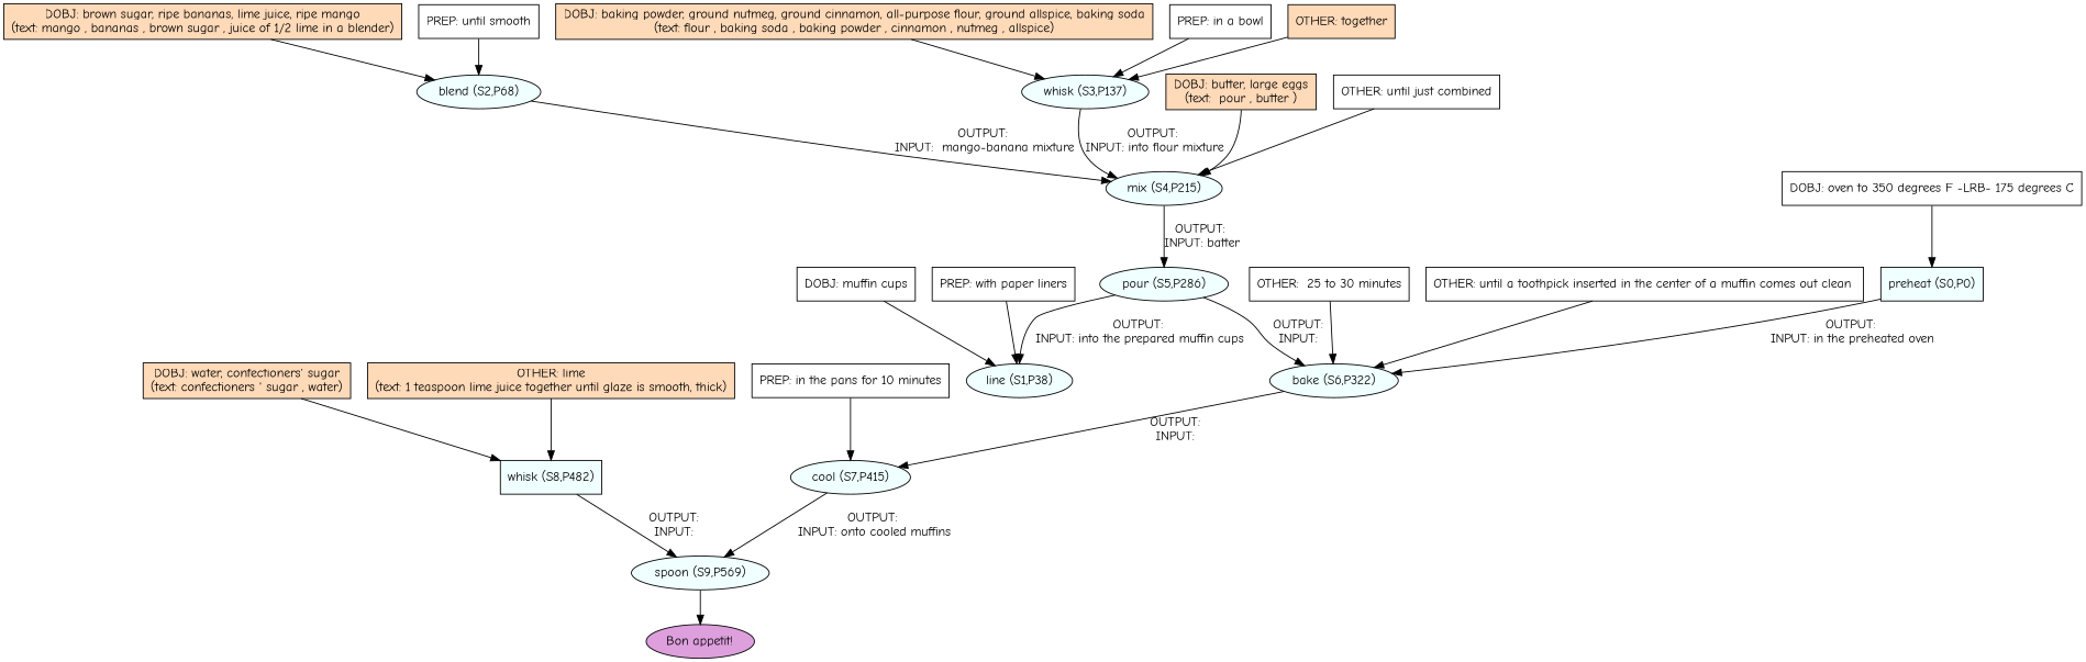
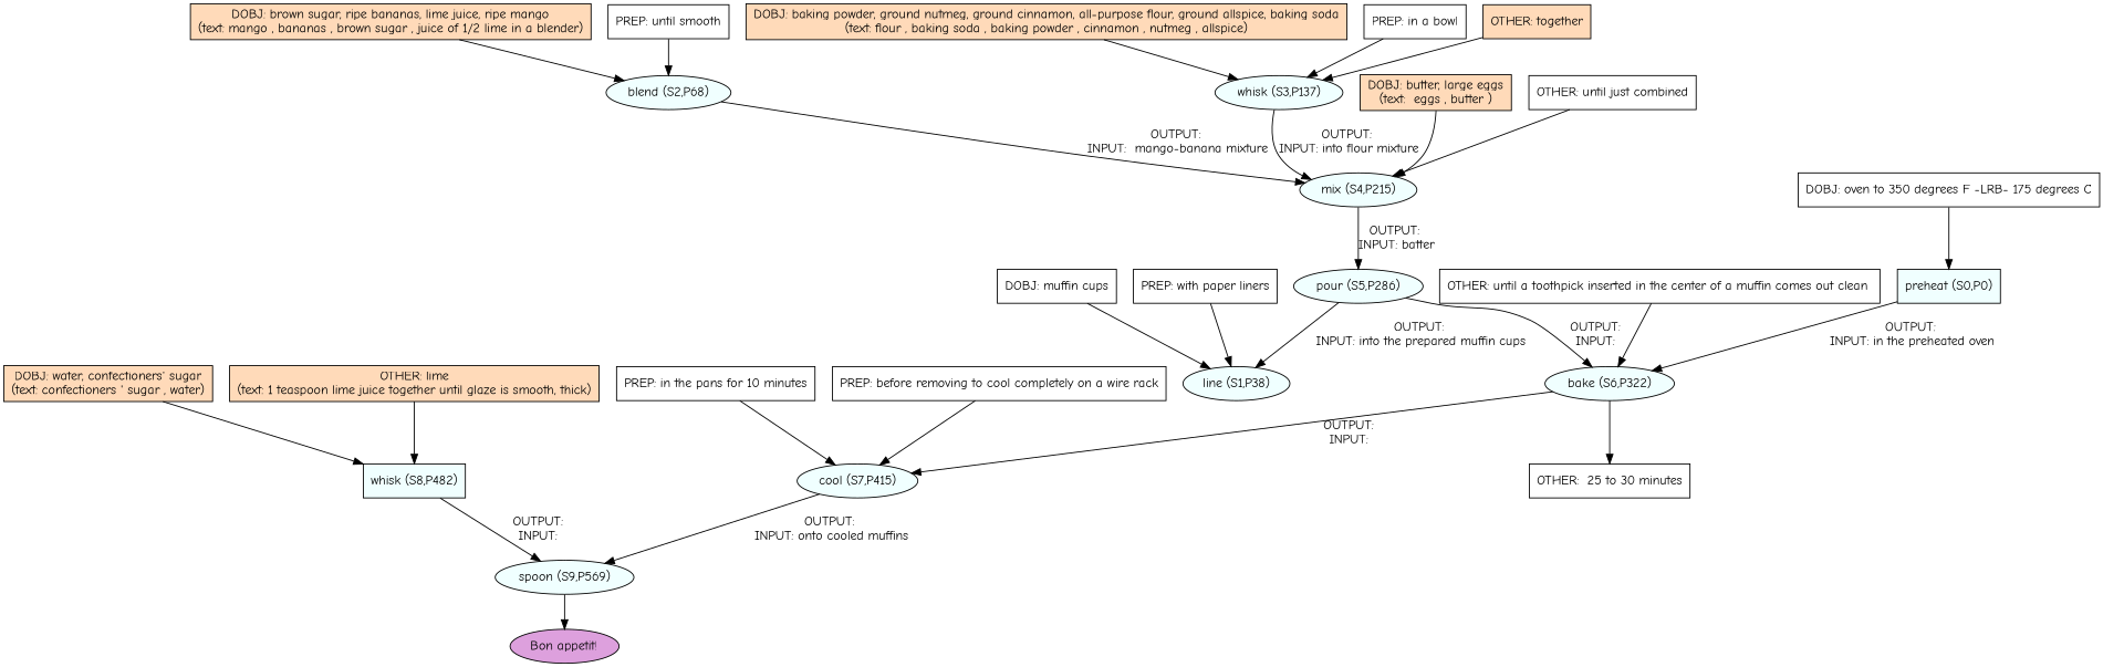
  digraph {
    fontname="Comic Neue"
    node [fillcolor=azure fontname="Comic Neue" shape=box style=filled]
    edge [fontname="Comic Neue"]
    n1 [label="preheat (S0,P0)"]
    n2 [label="bake (S6,P322)" shape=oval]
    n3 [label="cool (S7,P415)" shape=oval]
    n4 [label="line (S1,P38)" shape=oval]
    n5 [label="pour (S5,P286)" shape=oval]
    n6 [label="blend (S2,P68)" shape=oval]
    n7 [label="mix (S4,P215)" shape=oval]
    n8 [label="whisk (S3,P137)" shape=oval]
    n9 [label="spoon (S9,P569)" shape=oval]
    n10 [fillcolor=plum label="Bon appetit!" shape=oval]
    n11 [label="whisk (S8,P482)"]
    n12 [fillcolor=white label="DOBJ: muffin cups"]
    n13 [fillcolor=white label="PREP: with paper liners"]
    n14 [fillcolor=white label="DOBJ: oven to 350 degrees F -LRB- 175 degrees C"]
    n15 [fillcolor=peachpuff label="DOBJ: baking powder, ground nutmeg, ground cinnamon, all-purpose flour, ground allspice, baking soda\n(text: flour , baking soda , baking powder , cinnamon , nutmeg , allspice)"]
    n16 [fillcolor=white label="PREP: in a bowl"]
    n17 [fillcolor=peachpuff label="OTHER: together"]
    n18 [fillcolor=peachpuff label="DOBJ: brown sugar, ripe bananas, lime juice, ripe mango\n(text: mango , bananas , brown sugar , juice of 1/2 lime in a blender)"]
    n19 [fillcolor=white label="PREP: until smooth"]
    n20 [fillcolor=peachpuff label="DOBJ: water, confectioners' sugar\n(text: confectioners ' sugar , water)"]
    n21 [fillcolor=peachpuff label="OTHER: lime\n(text: 1 teaspoon lime juice together until glaze is smooth, thick)"]
-   n22 [fillcolor=peachpuff label="DOBJ: butter, large eggs\n(text:  pour , butter )"]
+   n22 [fillcolor=peachpuff label="DOBJ: butter, large eggs\n(text:  eggs , butter )"]
    n23 [fillcolor=white label="OTHER: until just combined"]
    n24 [fillcolor=white label="OTHER:  25 to 30 minutes"]
    n25 [fillcolor=white label="OTHER: until a toothpick inserted in the center of a muffin comes out clean "]
    n26 [fillcolor=white label="PREP: in the pans for 10 minutes"]
+   n27 [fillcolor=white label="PREP: before removing to cool completely on a wire rack"]
    n1 -> n2 [label="OUTPUT: \nINPUT: in the preheated oven"]
    n2 -> n3 [label="OUTPUT: \nINPUT: "]
    n3 -> n9 [label="OUTPUT: \nINPUT: onto cooled muffins"]
    n5 -> n2 [label="OUTPUT: \nINPUT: "]
    n5 -> n4 [label="OUTPUT: \nINPUT: into the prepared muffin cups"]
    n6 -> n7 [label="OUTPUT: \nINPUT:  mango-banana mixture"]
    n7 -> n5 [label="OUTPUT: \nINPUT: batter"]
    n8 -> n7 [label="OUTPUT: \nINPUT: into flour mixture"]
    n9 -> n10
    n11 -> n9 [label="OUTPUT: \nINPUT: "]
    n12 -> n4
    n13 -> n4
    n14 -> n1
    n15 -> n8
    n16 -> n8
    n17 -> n8
    n18 -> n6
    n19 -> n6
    n20 -> n11
    n21 -> n11
    n22 -> n7
    n23 -> n7
-   n24 -> n2
+   n2 -> n24
    n25 -> n2
    n26 -> n3
+   n27 -> n3
  }
